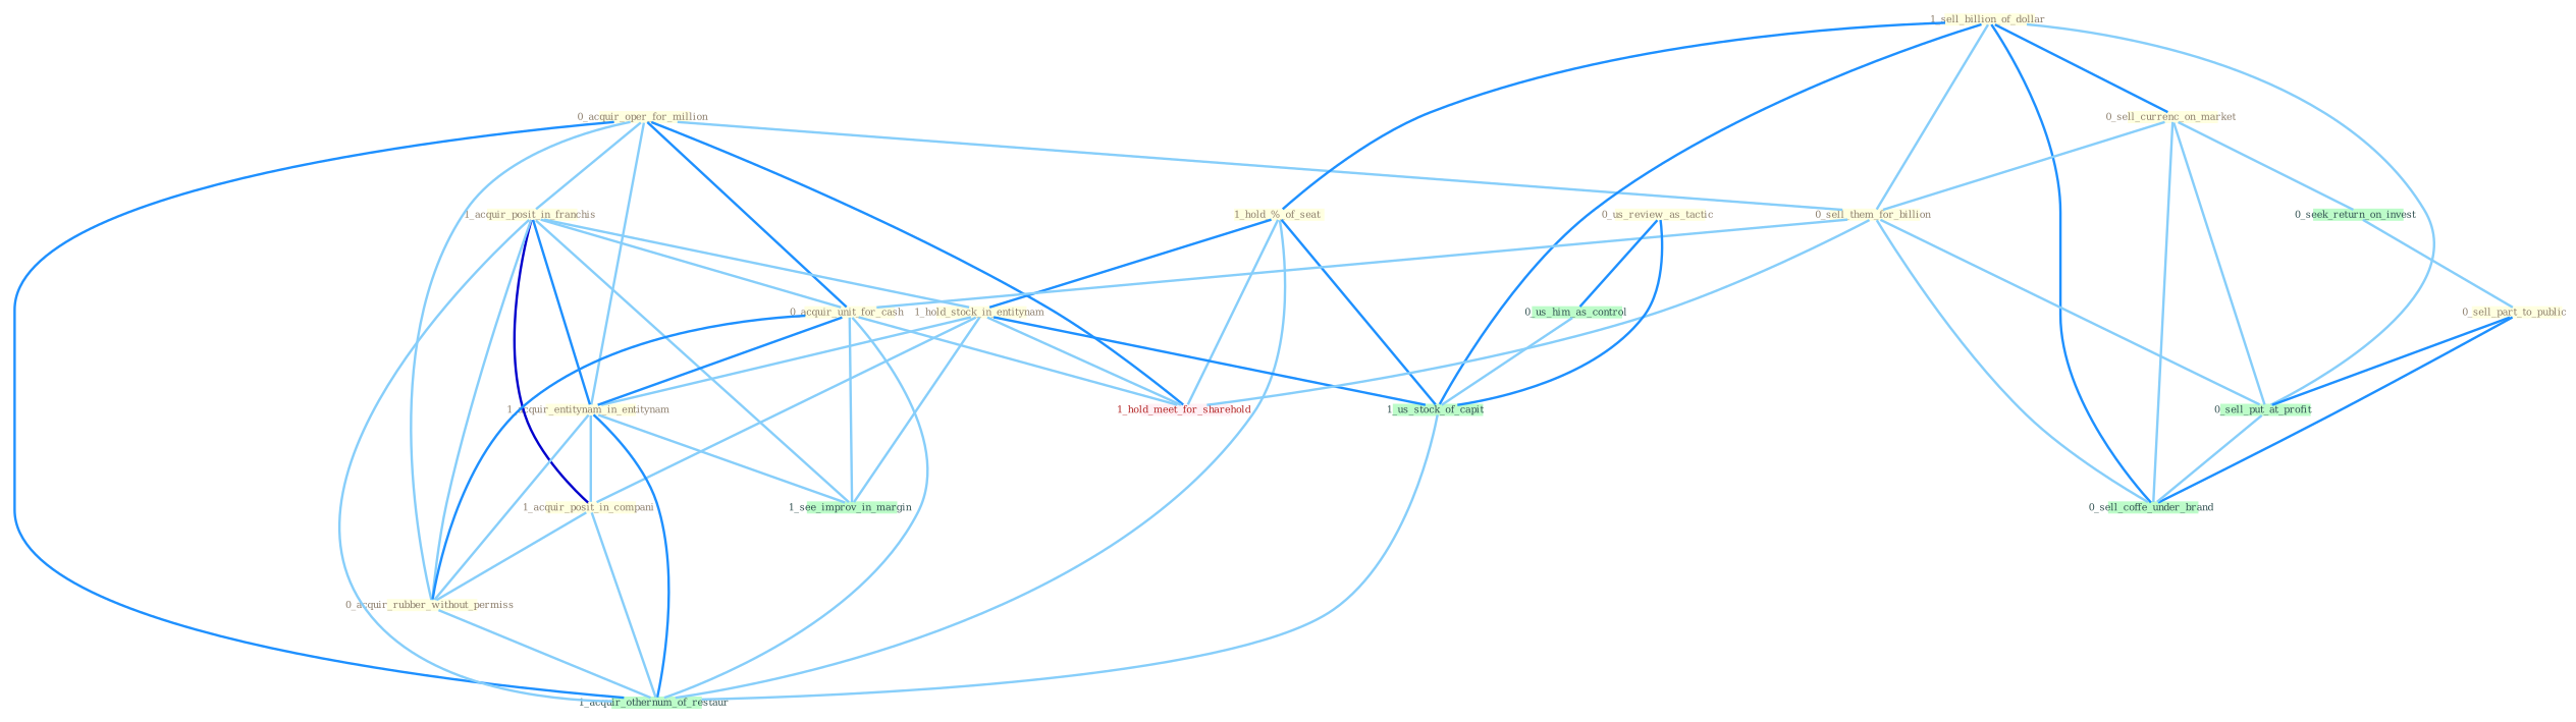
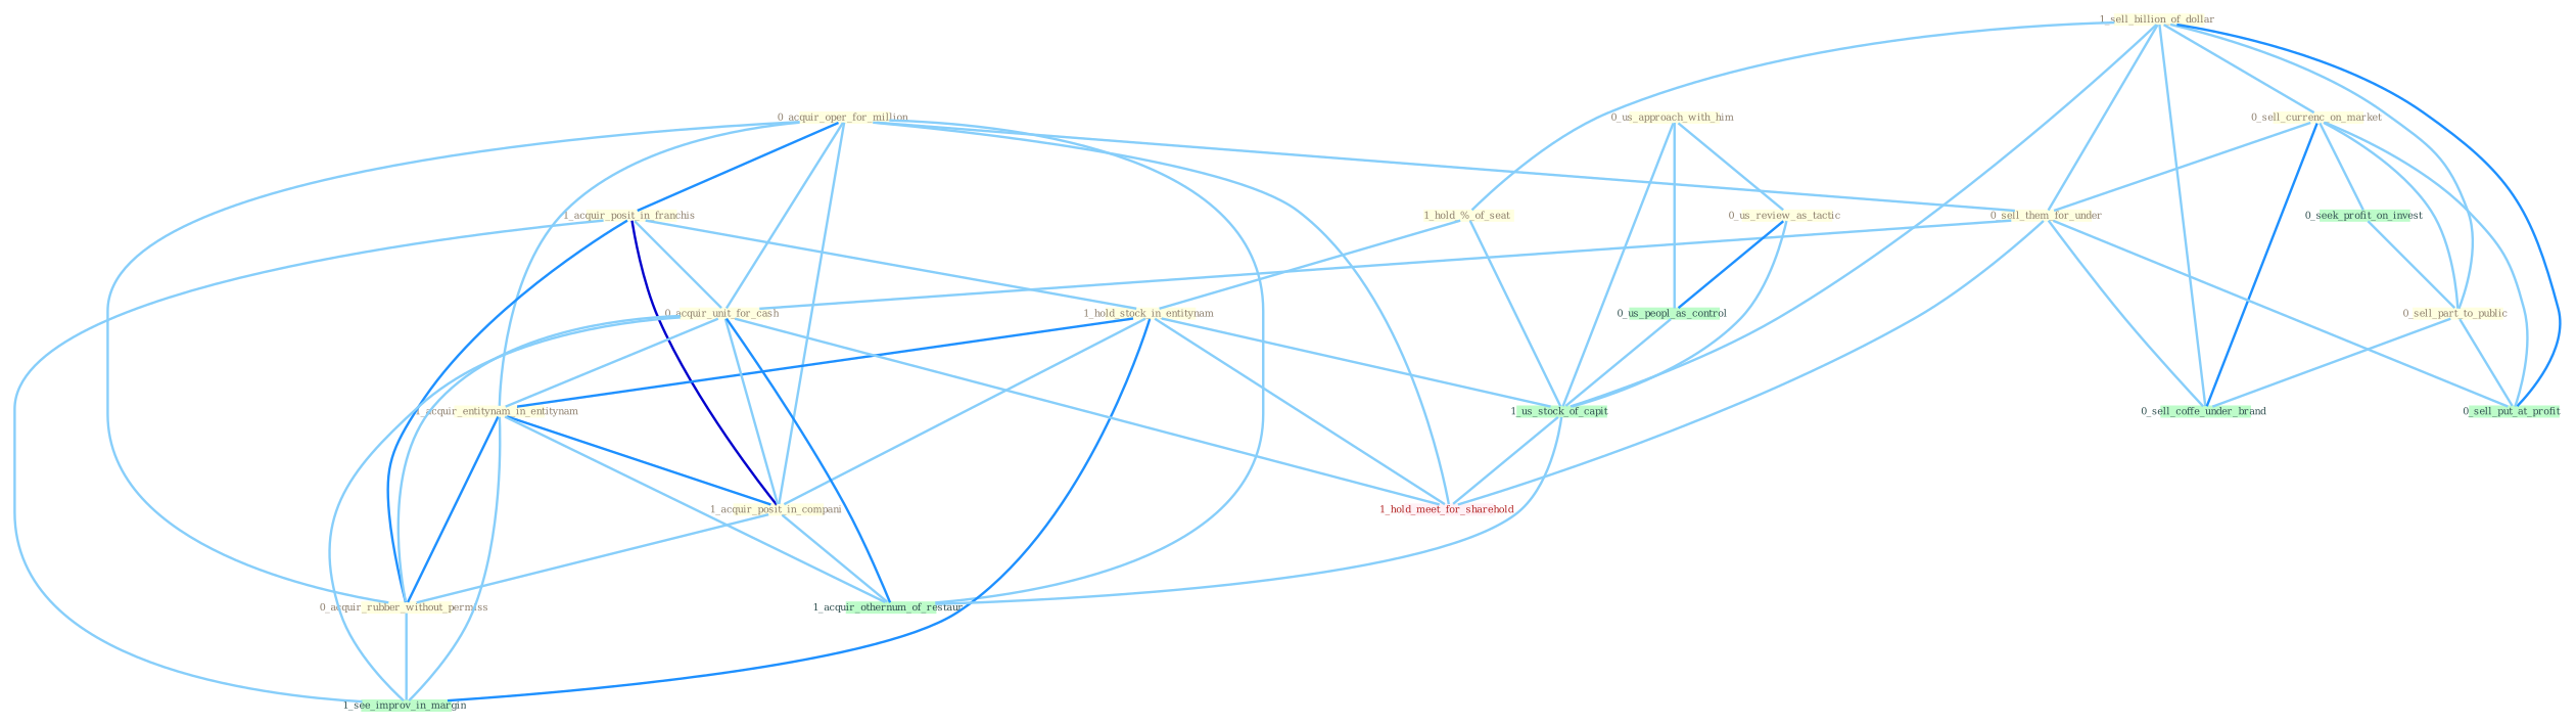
  graph {
    node [color="#ffffe0" fixedsize=true fontcolor="#8b7d6b" fontsize=4 shape=polygon style=filled]
    edge [color="#87cefa" w=1]
    "0_acquir_oper_for_million " [height=.06 width=.5]
    "1_sell_billion_of_dollar " [height=.06 width=.5]
    "1_acquir_posit_in_franchis " [height=.06 width=.5]
    "1_hold_%_of_seat " [height=.06 width=.5]
    "1_hold_stock_in_entitynam " [height=.06 width=.5]
    "0_sell_currenc_on_market " [height=.06 width=.5]
-   "0_sell_them_for_billion " [height=.06 width=.5]
+   "0_sell_them_for_billion " [height=.06 width=.5 label="0_sell_them_for_under"]
    "0_sell_part_to_public " [height=.06 width=.5]
+   "0_us_approach_with_him " [height=.06 width=.5]
    "0_acquir_unit_for_cash " [height=.06 width=.5]
    "0_us_review_as_tactic " [height=.06 width=.5]
    "1_acquir_entitynam_in_entitynam " [height=.06 width=.5]
    "1_acquir_posit_in_compani " [height=.06 width=.5]
    "0_acquir_rubber_without_permiss " [height=.06 width=.5]
    "1_hold_meet_for_sharehold " [color="#fff0f5" fontcolor="#b22222" height=.06 width=.5]
    "1_acquir_othernum_of_restaur " [color="#BDFCC9" fontcolor="#2f4f4f" height=.06 width=.5]
    "0_sell_put_at_profit " [color="#BDFCC9" fontcolor="#2f4f4f" height=.06 width=.5]
    "1_us_stock_of_capit " [color="#BDFCC9" fontcolor="#2f4f4f" height=.06 width=.5]
    "0_sell_coffe_under_brand " [color="#BDFCC9" fontcolor="#2f4f4f" height=.06 width=.5]
    "1_see_improv_in_margin " [color="#BDFCC9" fontcolor="#2f4f4f" height=.06 width=.5]
-   "0_seek_return_on_invest " [color="#BDFCC9" fontcolor="#2f4f4f" height=.06 width=.5]
-   "0_us_peopl_as_control " [color="#BDFCC9" fontcolor="#2f4f4f" height=.06 width=.5 label="0_us_him_as_control"]
+   "0_seek_return_on_invest " [color="#BDFCC9" fontcolor="#2f4f4f" height=.06 width=.5 label="0_seek_profit_on_invest"]
+   "0_us_peopl_as_control " [color="#BDFCC9" fontcolor="#2f4f4f" height=.06 width=.5]
    subgraph sub_1 {
      "0_acquir_oper_for_million "
      "1_sell_billion_of_dollar "
      "1_acquir_posit_in_franchis "
      "1_hold_%_of_seat "
      "1_hold_stock_in_entitynam "
      "0_sell_currenc_on_market "
      "0_sell_them_for_billion "
      "0_sell_part_to_public "
+     "0_us_approach_with_him "
      "0_acquir_unit_for_cash "
      "0_us_review_as_tactic "
      "1_acquir_entitynam_in_entitynam "
      "1_acquir_posit_in_compani "
      "0_acquir_rubber_without_permiss "
    }
    subgraph sub_2 {
      "1_hold_meet_for_sharehold "
    }
-   "0_acquir_oper_for_million " -- "1_acquir_posit_in_franchis "
+   "0_acquir_oper_for_million " -- "1_acquir_posit_in_franchis " [color="#1e90ff"]
    "0_acquir_oper_for_million " -- "0_sell_them_for_billion "
-   "0_acquir_oper_for_million " -- "0_acquir_unit_for_cash " [color="#1e90ff" w=2]
+   "0_acquir_oper_for_million " -- "0_acquir_unit_for_cash " [w=2]
    "0_acquir_oper_for_million " -- "1_acquir_entitynam_in_entitynam "
+   "0_acquir_oper_for_million " -- "1_acquir_posit_in_compani "
    "0_acquir_oper_for_million " -- "0_acquir_rubber_without_permiss "
-   "0_acquir_oper_for_million " -- "1_hold_meet_for_sharehold " [color="#1e90ff"]
-   "0_acquir_oper_for_million " -- "1_acquir_othernum_of_restaur " [color="#1e90ff"]
-   "1_sell_billion_of_dollar " -- "1_hold_%_of_seat " [color="#1e90ff"]
-   "1_sell_billion_of_dollar " -- "0_sell_currenc_on_market " [color="#1e90ff"]
+   "0_acquir_oper_for_million " -- "1_hold_meet_for_sharehold "
+   "0_acquir_oper_for_million " -- "1_acquir_othernum_of_restaur "
+   "1_sell_billion_of_dollar " -- "1_hold_%_of_seat "
+   "1_sell_billion_of_dollar " -- "0_sell_currenc_on_market "
    "1_sell_billion_of_dollar " -- "0_sell_them_for_billion "
-   "1_sell_billion_of_dollar " -- "0_sell_put_at_profit "
-   "1_sell_billion_of_dollar " -- "1_us_stock_of_capit " [color="#1e90ff"]
-   "1_sell_billion_of_dollar " -- "0_sell_coffe_under_brand " [color="#1e90ff"]
+   "1_sell_billion_of_dollar " -- "0_sell_part_to_public "
+   "1_sell_billion_of_dollar " -- "0_sell_put_at_profit " [color="#1e90ff"]
+   "1_sell_billion_of_dollar " -- "1_us_stock_of_capit "
+   "1_sell_billion_of_dollar " -- "0_sell_coffe_under_brand "
    "1_acquir_posit_in_franchis " -- "1_hold_stock_in_entitynam "
    "1_acquir_posit_in_franchis " -- "0_acquir_unit_for_cash "
-   "1_acquir_posit_in_franchis " -- "1_acquir_entitynam_in_entitynam " [color="#1e90ff" w=2]
    "1_acquir_posit_in_franchis " -- "1_acquir_posit_in_compani " [color="#0000cd" w=3]
-   "1_acquir_posit_in_franchis " -- "0_acquir_rubber_without_permiss "
-   "1_acquir_posit_in_franchis " -- "1_acquir_othernum_of_restaur "
+   "1_acquir_posit_in_franchis " -- "0_acquir_rubber_without_permiss " [color="#1e90ff"]
    "1_acquir_posit_in_franchis " -- "1_see_improv_in_margin "
-   "1_hold_%_of_seat " -- "1_hold_stock_in_entitynam " [color="#1e90ff"]
-   "1_hold_%_of_seat " -- "1_hold_meet_for_sharehold "
-   "1_hold_%_of_seat " -- "1_acquir_othernum_of_restaur "
-   "1_hold_%_of_seat " -- "1_us_stock_of_capit " [color="#1e90ff"]
-   "1_hold_stock_in_entitynam " -- "1_acquir_entitynam_in_entitynam " [w=2]
+   "1_hold_%_of_seat " -- "1_hold_stock_in_entitynam "
+   "1_us_stock_of_capit " -- "1_hold_meet_for_sharehold "
+   "1_hold_%_of_seat " -- "1_us_stock_of_capit "
+   "1_hold_stock_in_entitynam " -- "1_acquir_entitynam_in_entitynam " [color="#1e90ff" w=2]
    "1_hold_stock_in_entitynam " -- "1_acquir_posit_in_compani "
    "1_hold_stock_in_entitynam " -- "1_hold_meet_for_sharehold "
-   "1_hold_stock_in_entitynam " -- "1_us_stock_of_capit " [color="#1e90ff"]
-   "1_hold_stock_in_entitynam " -- "1_see_improv_in_margin "
+   "1_hold_stock_in_entitynam " -- "1_us_stock_of_capit "
+   "1_hold_stock_in_entitynam " -- "1_see_improv_in_margin " [color="#1e90ff"]
    "0_sell_currenc_on_market " -- "0_sell_them_for_billion "
+   "0_sell_currenc_on_market " -- "0_sell_part_to_public "
    "0_sell_currenc_on_market " -- "0_sell_put_at_profit "
-   "0_sell_currenc_on_market " -- "0_sell_coffe_under_brand "
+   "0_sell_currenc_on_market " -- "0_sell_coffe_under_brand " [color="#1e90ff"]
    "0_sell_currenc_on_market " -- "0_seek_return_on_invest "
    "0_sell_them_for_billion " -- "0_acquir_unit_for_cash "
    "0_sell_them_for_billion " -- "1_hold_meet_for_sharehold "
    "0_sell_them_for_billion " -- "0_sell_put_at_profit "
    "0_sell_them_for_billion " -- "0_sell_coffe_under_brand "
-   "0_sell_part_to_public " -- "0_sell_put_at_profit " [color="#1e90ff"]
-   "0_sell_part_to_public " -- "0_sell_coffe_under_brand " [color="#1e90ff"]
-   "0_acquir_unit_for_cash " -- "1_acquir_entitynam_in_entitynam " [color="#1e90ff"]
-   "0_acquir_unit_for_cash " -- "0_acquir_rubber_without_permiss " [color="#1e90ff"]
+   "0_sell_part_to_public " -- "0_sell_put_at_profit "
+   "0_sell_part_to_public " -- "0_sell_coffe_under_brand "
+   "0_us_approach_with_him " -- "0_us_review_as_tactic "
+   "0_us_approach_with_him " -- "1_us_stock_of_capit "
+   "0_us_approach_with_him " -- "0_us_peopl_as_control "
+   "0_acquir_unit_for_cash " -- "1_acquir_entitynam_in_entitynam "
+   "0_acquir_unit_for_cash " -- "1_acquir_posit_in_compani "
+   "0_acquir_unit_for_cash " -- "0_acquir_rubber_without_permiss "
    "0_acquir_unit_for_cash " -- "1_hold_meet_for_sharehold "
-   "0_acquir_unit_for_cash " -- "1_acquir_othernum_of_restaur "
+   "0_acquir_unit_for_cash " -- "1_acquir_othernum_of_restaur " [color="#1e90ff"]
    "0_acquir_unit_for_cash " -- "1_see_improv_in_margin "
-   "0_us_review_as_tactic " -- "1_us_stock_of_capit " [color="#1e90ff"]
+   "0_us_review_as_tactic " -- "1_us_stock_of_capit "
    "0_us_review_as_tactic " -- "0_us_peopl_as_control " [color="#1e90ff" w=2]
-   "1_acquir_entitynam_in_entitynam " -- "1_acquir_posit_in_compani " [w=2]
-   "1_acquir_entitynam_in_entitynam " -- "0_acquir_rubber_without_permiss "
-   "1_acquir_entitynam_in_entitynam " -- "1_acquir_othernum_of_restaur " [color="#1e90ff"]
+   "1_acquir_entitynam_in_entitynam " -- "1_acquir_posit_in_compani " [color="#1e90ff" w=2]
+   "1_acquir_entitynam_in_entitynam " -- "0_acquir_rubber_without_permiss " [color="#1e90ff"]
+   "1_acquir_entitynam_in_entitynam " -- "1_acquir_othernum_of_restaur "
    "1_acquir_entitynam_in_entitynam " -- "1_see_improv_in_margin "
    "1_acquir_posit_in_compani " -- "0_acquir_rubber_without_permiss "
    "1_acquir_posit_in_compani " -- "1_acquir_othernum_of_restaur "
-   "0_acquir_rubber_without_permiss " -- "1_acquir_othernum_of_restaur "
-   "0_sell_put_at_profit " -- "0_sell_coffe_under_brand "
+   "0_acquir_rubber_without_permiss " -- "1_see_improv_in_margin "
    "1_us_stock_of_capit " -- "1_acquir_othernum_of_restaur "
    "0_seek_return_on_invest " -- "0_sell_part_to_public "
    "0_us_peopl_as_control " -- "1_us_stock_of_capit "
  }
